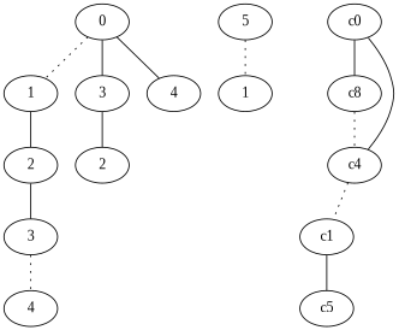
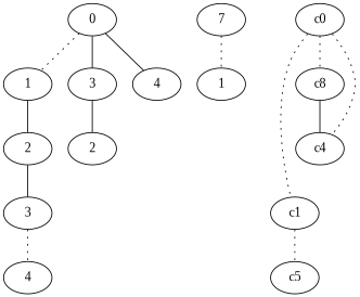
  graph {
    fontname="Liberation Serif"
    node [fontname="Liberation Serif"]
    edge [fontname="Liberation Serif"]
    n1 [label=0]
    n2 [label=1]
    n3 [label=3]
    n4 [label=4]
    n5 [label=2]
-   n6 [label=5]
+   n6 [label=7]
    n7 [label=1]
    n8 [label=2]
    n9 [label=3]
    n10 [label=4]
    c0
    c1
    n13 [label=c8]
    c4
    c5
    n1 -- n2 [style=dotted]
    n1 -- n3
    n1 -- n4
    n2 -- n5
    n3 -- n8
    n5 -- n9
    n6 -- n7 [style=dotted]
    n9 -- n10 [style=dotted]
-   c4 -- c1 [style=dotted]
-   c0 -- n13
-   c0 -- c4
-   c1 -- c5 [style=solid]
-   n13 -- c4 [style=dotted]
+   c0 -- c1 [style=dotted]
+   c0 -- n13 [style=dotted]
+   c0 -- c4 [style=dotted]
+   c1 -- c5 [style=dotted]
+   n13 -- c4 [style=solid]
  }
